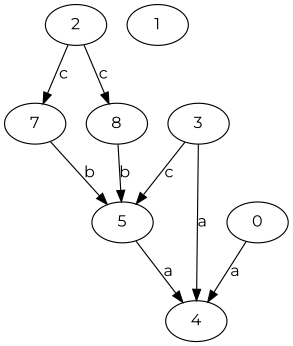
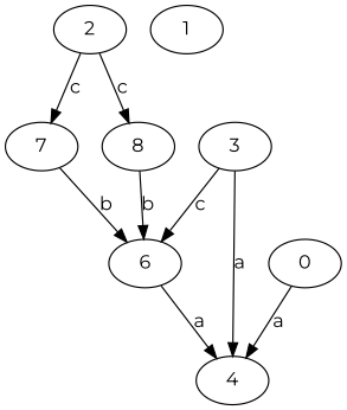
  strict digraph {
    fontname=Montserrat
    node [fontname=Montserrat]
    edge [fontname=Montserrat]
    2
    7
    8
-   6 [label=5]
+   6
    3
    4
    0
    1
    2 -> 7 [label=c]
    2 -> 8 [label=c]
    7 -> 6 [label=b]
    8 -> 6 [label=b]
    6 -> 4 [label=a]
    3 -> 6 [label=c]
    3 -> 4 [label=a]
    0 -> 4 [label=a]
  }
